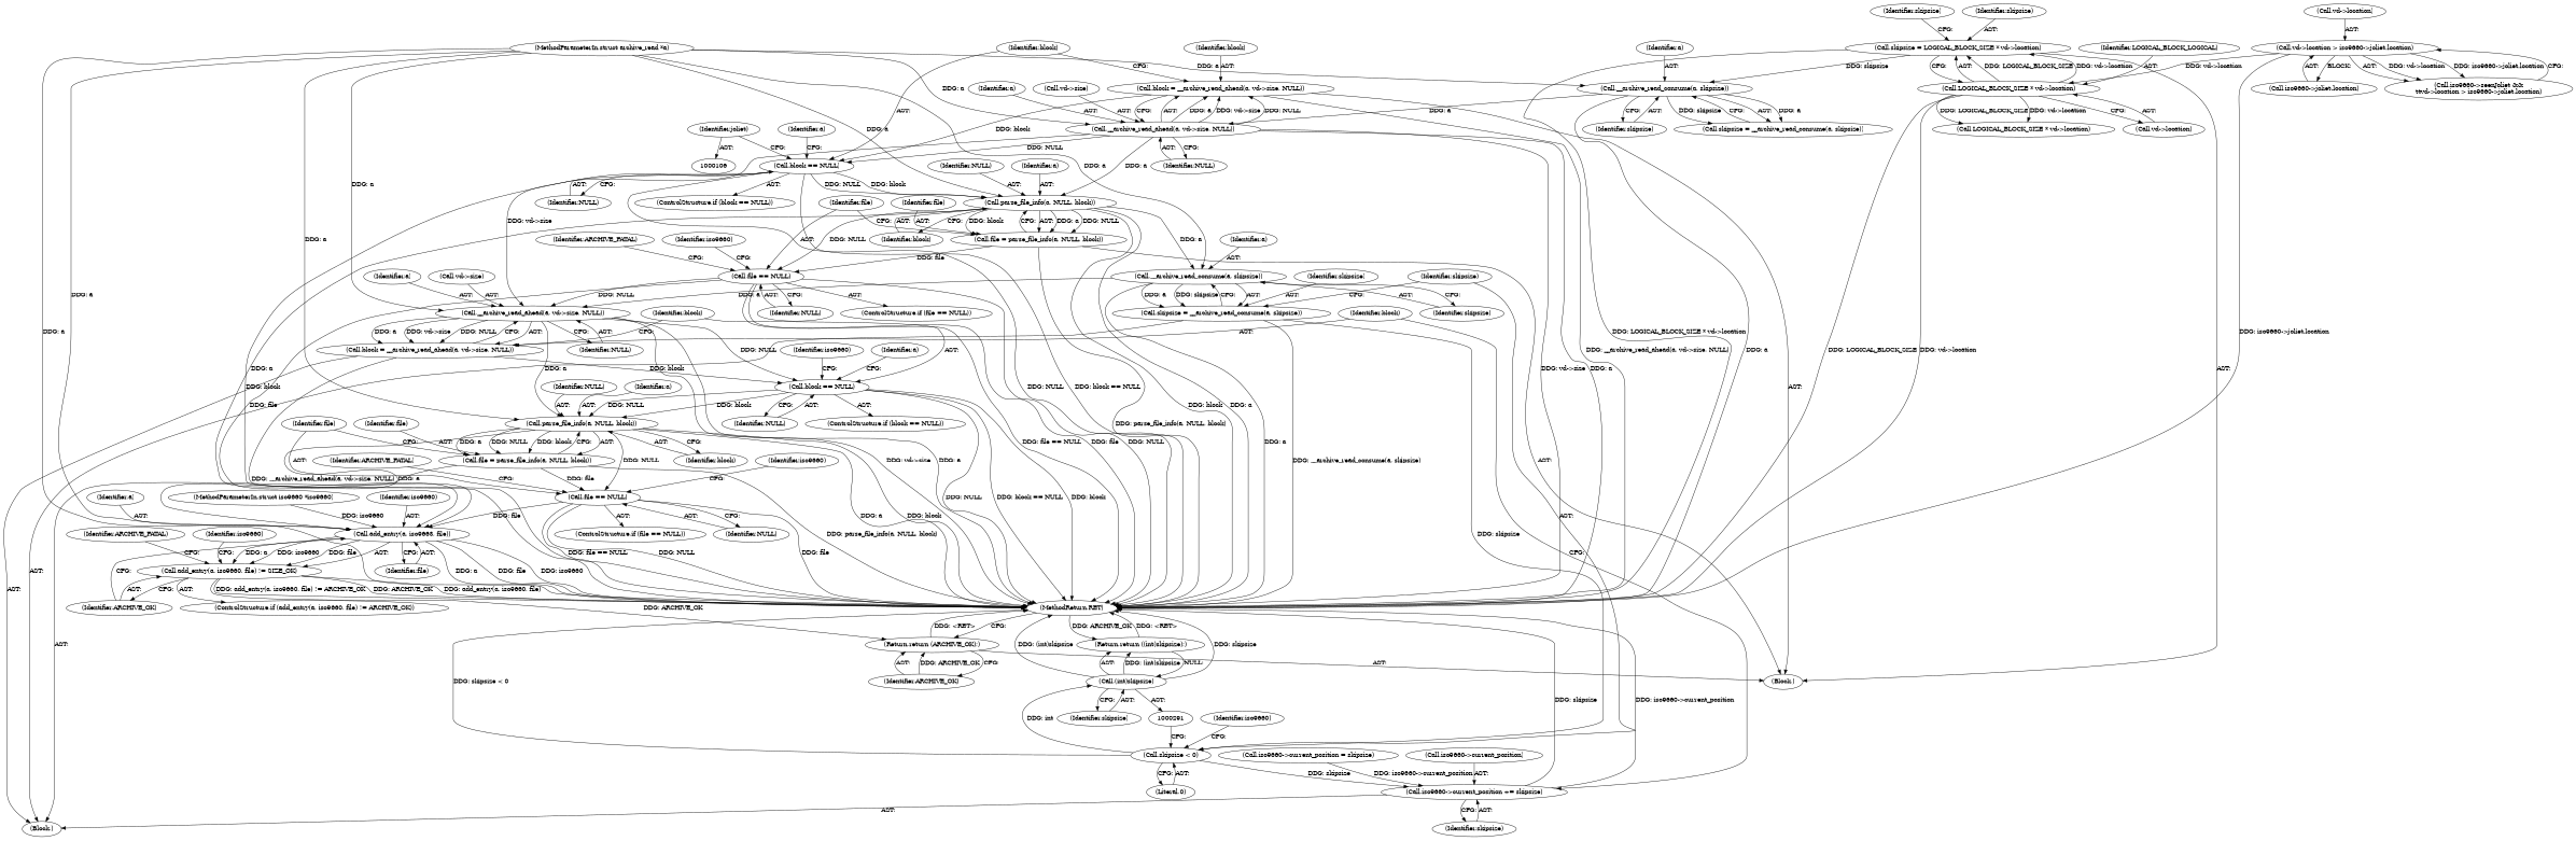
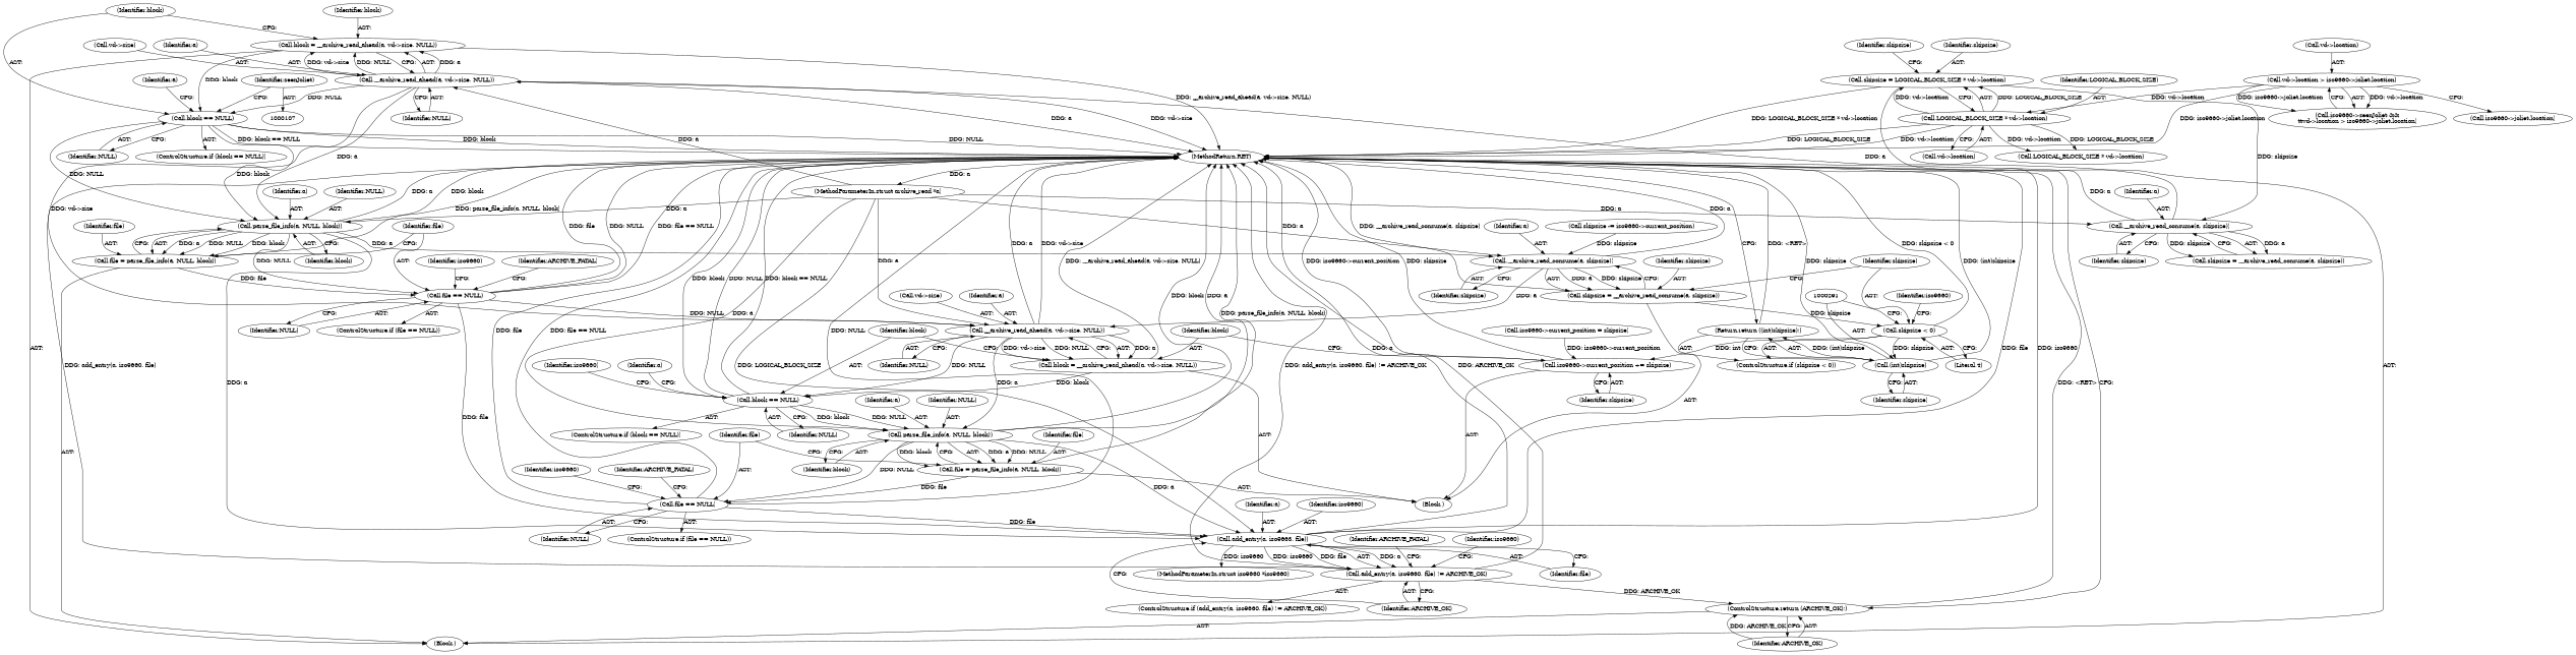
  digraph {
    n1 [label="(Call,block = __archive_read_ahead(a, vd->size, NULL))"]
    n2 [label="(Call,__archive_read_ahead(a, vd->size, NULL))"]
    n3 [label="(Call,block == NULL)"]
    n4 [label="(Block,)"]
    n5 [label="(MethodReturn,RET)"]
    n6 [label="(Call,parse_file_info(a, NULL, block))"]
    n7 [label="(Call,__archive_read_ahead(a, vd->size, NULL))"]
    n8 [label="(Identifier,NULL)"]
    n9 [label="(Identifier,NULL)"]
    n10 [label="(ControlStructure,if (block == NULL))"]
-   n11 [label="(Return,return (ARCHIVE_OK);)"]
+   n11 [label="(ControlStructure,return (ARCHIVE_OK);)"]
    n12 [label="(Return,return ((int)skipsize);)"]
    n13 [label="(Call,add_entry(a, iso9663, file))"]
    n14 [label="(Call,__archive_read_consume(a, skipsize))"]
    n15 [label="(Call,file = parse_file_info(a, NULL, block))"]
    n16 [label="(Call,file == NULL)"]
    n17 [label="(Identifier,block)"]
    n18 [label="(Call,parse_file_info(a, NULL, block))"]
    n19 [label="(Call,block = __archive_read_ahead(a, vd->size, NULL))"]
    n20 [label="(Call,block == NULL)"]
    n21 [label="(Identifier,NULL)"]
    n22 [label="(Call,__archive_read_consume(a, skipsize))"]
    n23 [label="(Identifier,skipsize)"]
    n24 [label="(Call,skipsize = __archive_read_consume(a, skipsize))"]
    n25 [label="(MethodParameterIn,struct archive_read *a)"]
    n26 [label="(Call,file = parse_file_info(a, NULL, block))"]
    n27 [label="(Call,file == NULL)"]
    n28 [label="(Identifier,block)"]
-   n29 [label="(Call,add_entry(a, iso9660, file) != SIZE_OK)"]
+   n29 [label="(Call,add_entry(a, iso9660, file) != ARCHIVE_OK)"]
    n30 [label="(Identifier,file)"]
    n31 [label="(Call,skipsize = __archive_read_consume(a, skipsize))"]
    n32 [label="(Identifier,skipsize)"]
    n33 [label="(Call,skipsize = LOGICAL_BLOCK_SIZE * vd->location)"]
    n34 [label="(Call,LOGICAL_BLOCK_SIZE * vd->location)"]
    n35 [label="(Call,LOGICAL_BLOCK_SIZE * vd->location)"]
    n36 [label="(Call,vd->location)"]
    n37 [label="(Call,vd->location > iso9660->joliet.location)"]
    n38 [label="(Call,iso9660->joliet.location)"]
    n39 [label="(Call,iso9660->seenJoliet &&\n\t\tvd->location > iso9660->joliet.location)"]
    n40 [label="(Identifier,NULL)"]
    n41 [label="(ControlStructure,if (file == NULL))"]
    n42 [label="(Block,)"]
    n43 [label="(ControlStructure,if (block == NULL))"]
    n44 [label="(Identifier,NULL)"]
    n45 [label="(ControlStructure,if (file == NULL))"]
    n46 [label="(Identifier,NULL)"]
    n47 [label="(Identifier,ARCHIVE_OK)"]
    n48 [label="(ControlStructure,if (add_entry(a, iso9660, file) != ARCHIVE_OK))"]
    n49 [label="(Identifier,ARCHIVE_OK)"]
    n50 [label="(Call,skipsize < 0)"]
    n51 [label="(Call,(int)skipsize)"]
    n52 [label="(Call,iso9660->current_position += skipsize)"]
-   n54 [label="(Literal,0)"]
+   n53 [label="(ControlStructure,if (skipsize < 0))"]
+   n54 [label="(Literal,4)"]
    n55 [label="(Identifier,skipsize)"]
    n56 [label="(Identifier,skipsize)"]
    n57 [label="(Identifier,a)"]
    n58 [label="(Call,iso9660->current_position = skipsize)"]
    n59 [label="(Identifier,NULL)"]
    n60 [label="(Identifier,file)"]
    n61 [label="(Identifier,block)"]
    n62 [label="(Identifier,ARCHIVE_FATAL)"]
    n63 [label="(Identifier,file)"]
    n64 [label="(Identifier,iso9660)"]
    n65 [label="(Identifier,iso9660)"]
    n66 [label="(Identifier,iso9660)"]
    n67 [label="(Identifier,ARCHIVE_FATAL)"]
    n68 [label="(MethodParameterIn,struct iso9660 *iso9660)"]
    n69 [label="(Identifier,file)"]
    n70 [label="(Call,vd->location)"]
    n71 [label="(Identifier,a)"]
    n72 [label="(Identifier,block)"]
    n73 [label="(Identifier,iso9660)"]
    n74 [label="(Identifier,skipsize)"]
    n75 [label="(Identifier,a)"]
    n76 [label="(Identifier,skipsize)"]
    n77 [label="(Identifier,a)"]
-   n78 [label="(Call,iso9660->current_position)"]
-   n79 [label="(Identifier,joliet)"]
-   1000106
+   n79 [label="(Identifier,seenJoliet)"]
+   1000106 [label=1000107]
    n81 [label="(Identifier,a)"]
    n82 [label="(Identifier,skipsize)"]
    n83 [label="(Identifier,iso9660)"]
-   n84 [label="(Identifier,LOGICAL_BLOCK_LOGICAL)"]
+   n84 [label="(Identifier,LOGICAL_BLOCK_SIZE)"]
    n85 [label="(Identifier,file)"]
    n86 [label="(Identifier,a)"]
    n87 [label="(Call,vd->size)"]
+   n88 [label="(Call,skipsize -= iso9660->current_position)"]
    n89 [label="(Identifier,iso9660)"]
    n90 [label="(Identifier,block)"]
    n91 [label="(Identifier,NULL)"]
    n92 [label="(Identifier,ARCHIVE_FATAL)"]
    n93 [label="(Identifier,skipsize)"]
    n94 [label="(Identifier,a)"]
    n95 [label="(Identifier,a)"]
    n96 [label="(Call,vd->size)"]
    n97 [label="(Identifier,a)"]
    n98 [label="(Identifier,block)"]
    1000291
    n1 -> n2 [label="CFG: "]
    n1 -> n3 [label="DDG: block"]
    n1 -> n4 [label="AST: "]
    n1 -> n5 [label="DDG: __archive_read_ahead(a, vd->size, NULL)"]
    n2 -> n1 [label="AST: "]
    n2 -> n1 [label="DDG: a"]
    n2 -> n1 [label="DDG: vd->size"]
    n2 -> n1 [label="DDG: NULL"]
    n2 -> n3 [label="DDG: NULL"]
    n2 -> n5 [label="DDG: a"]
    n2 -> n5 [label="DDG: vd->size"]
    n2 -> n6 [label="DDG: a"]
    n2 -> n7 [label="DDG: vd->size"]
    n2 -> n8 [label="CFG: "]
    n3 -> n5 [label="DDG: block == NULL"]
    n3 -> n5 [label="DDG: block"]
    n3 -> n5 [label="DDG: NULL"]
    n3 -> n6 [label="DDG: NULL"]
    n3 -> n6 [label="DDG: block"]
    n3 -> n9 [label="CFG: "]
    n3 -> n10 [label="AST: "]
    n5 -> n11 [label="CFG: "]
-   n5 -> n12 [label="DDG: ARCHIVE_OK"]
+   n5 -> n12 [label="CFG: "]
    n6 -> n5 [label="DDG: block"]
    n6 -> n5 [label="DDG: a"]
    n6 -> n13 [label="DDG: a"]
    n6 -> n14 [label="DDG: a"]
    n6 -> n15 [label="AST: "]
    n6 -> n15 [label="DDG: a"]
    n6 -> n15 [label="DDG: NULL"]
    n6 -> n15 [label="DDG: block"]
    n6 -> n16 [label="DDG: NULL"]
    n6 -> n17 [label="CFG: "]
    n7 -> n5 [label="DDG: a"]
    n7 -> n5 [label="DDG: vd->size"]
    n7 -> n18 [label="DDG: a"]
    n7 -> n19 [label="AST: "]
    n7 -> n19 [label="DDG: a"]
    n7 -> n19 [label="DDG: vd->size"]
    n7 -> n19 [label="DDG: NULL"]
    n7 -> n20 [label="DDG: NULL"]
    n7 -> n21 [label="CFG: "]
    n8 -> n2 [label="AST: "]
    n9 -> n3 [label="AST: "]
    n11 -> n4 [label="AST: "]
    n11 -> n5 [label="DDG: <RET>"]
    n11 -> n49 [label="CFG: "]
    n12 -> n5 [label="DDG: <RET>"]
-   n12 -> n51 [label="NULL: "]
+   n12 -> n51 [label="CFG: "]
+   n12 -> n53 [label="AST: "]
    n13 -> n5 [label="DDG: file"]
    n13 -> n5 [label="DDG: iso9660"]
    n13 -> n5 [label="DDG: a"]
    n13 -> n29 [label="AST: "]
    n13 -> n29 [label="DDG: a"]
    n13 -> n29 [label="DDG: iso9660"]
    n13 -> n29 [label="DDG: file"]
    n13 -> n30 [label="CFG: "]
    n14 -> n5 [label="DDG: a"]
    n14 -> n7 [label="DDG: a"]
    n14 -> n31 [label="AST: "]
    n14 -> n31 [label="DDG: a"]
    n14 -> n31 [label="DDG: skipsize"]
    n14 -> n32 [label="CFG: "]
    n15 -> n4 [label="AST: "]
    n15 -> n5 [label="DDG: parse_file_info(a, NULL, block)"]
    n15 -> n6 [label="CFG: "]
    n15 -> n16 [label="DDG: file"]
    n16 -> n5 [label="DDG: file"]
    n16 -> n5 [label="DDG: NULL"]
    n16 -> n5 [label="DDG: file == NULL"]
    n16 -> n7 [label="DDG: NULL"]
    n16 -> n13 [label="DDG: file"]
    n16 -> n40 [label="CFG: "]
    n16 -> n41 [label="AST: "]
    n17 -> n6 [label="AST: "]
    n18 -> n5 [label="DDG: a"]
    n18 -> n5 [label="DDG: block"]
    n18 -> n13 [label="DDG: a"]
    n18 -> n26 [label="AST: "]
    n18 -> n26 [label="DDG: a"]
    n18 -> n26 [label="DDG: NULL"]
    n18 -> n26 [label="DDG: block"]
    n18 -> n27 [label="DDG: NULL"]
    n18 -> n28 [label="CFG: "]
    n19 -> n5 [label="DDG: __archive_read_ahead(a, vd->size, NULL)"]
    n19 -> n7 [label="CFG: "]
    n19 -> n20 [label="DDG: block"]
    n19 -> n42 [label="AST: "]
    n20 -> n5 [label="DDG: NULL"]
    n20 -> n5 [label="DDG: block == NULL"]
    n20 -> n5 [label="DDG: block"]
    n20 -> n18 [label="DDG: NULL"]
    n20 -> n18 [label="DDG: block"]
    n20 -> n43 [label="AST: "]
    n20 -> n44 [label="CFG: "]
    n21 -> n7 [label="AST: "]
    n22 -> n2 [label="DDG: a"]
    n22 -> n5 [label="DDG: a"]
    n22 -> n23 [label="CFG: "]
    n22 -> n24 [label="AST: "]
    n22 -> n24 [label="DDG: a"]
    n22 -> n24 [label="DDG: skipsize"]
    n23 -> n22 [label="AST: "]
    n24 -> n22 [label="CFG: "]
    n25 -> n2 [label="DDG: a"]
-   n25 -> n5 [label="DDG: a"]
+   n5 -> n25 [label="DDG: a"]
    n25 -> n6 [label="DDG: a"]
    n25 -> n7 [label="DDG: a"]
-   n25 -> n13 [label="DDG: a"]
+   n25 -> n13 [label="DDG: LOGICAL_BLOCK_SIZE"]
    n25 -> n14 [label="DDG: a"]
    n25 -> n18 [label="DDG: a"]
    n25 -> n22 [label="DDG: a"]
    n26 -> n5 [label="DDG: parse_file_info(a, NULL, block)"]
    n26 -> n18 [label="CFG: "]
    n26 -> n27 [label="DDG: file"]
    n26 -> n42 [label="AST: "]
    n27 -> n5 [label="DDG: NULL"]
    n27 -> n5 [label="DDG: file"]
    n27 -> n5 [label="DDG: file == NULL"]
    n27 -> n13 [label="DDG: file"]
    n27 -> n45 [label="AST: "]
    n27 -> n46 [label="CFG: "]
    n28 -> n18 [label="AST: "]
    n29 -> n5 [label="DDG: add_entry(a, iso9660, file)"]
    n29 -> n5 [label="DDG: add_entry(a, iso9660, file) != ARCHIVE_OK"]
    n29 -> n5 [label="DDG: ARCHIVE_OK"]
    n29 -> n11 [label="DDG: ARCHIVE_OK"]
    n29 -> n47 [label="CFG: "]
    n29 -> n48 [label="AST: "]
    n30 -> n13 [label="AST: "]
    n31 -> n5 [label="DDG: __archive_read_consume(a, skipsize)"]
    n31 -> n14 [label="CFG: "]
    n31 -> n42 [label="AST: "]
    n31 -> n50 [label="DDG: skipsize"]
    n32 -> n14 [label="AST: "]
    n33 -> n4 [label="AST: "]
    n33 -> n5 [label="DDG: LOGICAL_BLOCK_SIZE * vd->location"]
    n33 -> n22 [label="DDG: skipsize"]
    n33 -> n34 [label="CFG: "]
    n34 -> n5 [label="DDG: vd->location"]
    n34 -> n5 [label="DDG: LOGICAL_BLOCK_SIZE"]
    n34 -> n33 [label="AST: "]
    n34 -> n33 [label="DDG: LOGICAL_BLOCK_SIZE"]
    n34 -> n33 [label="DDG: vd->location"]
    n34 -> n35 [label="DDG: LOGICAL_BLOCK_SIZE"]
    n34 -> n35 [label="DDG: vd->location"]
    n34 -> n36 [label="CFG: "]
    n36 -> n34 [label="AST: "]
    n37 -> n5 [label="DDG: iso9660->joliet.location"]
    n37 -> n34 [label="DDG: vd->location"]
-   n37 -> n38 [label="BLOCK: "]
+   n37 -> n38 [label="CFG: "]
    n37 -> n39 [label="AST: "]
    n37 -> n39 [label="DDG: vd->location"]
    n37 -> n39 [label="DDG: iso9660->joliet.location"]
-   n38 -> n37 [label="AST: "]
    n39 -> n37 [label="CFG: "]
    n40 -> n16 [label="AST: "]
    n44 -> n20 [label="AST: "]
    n46 -> n27 [label="AST: "]
    n47 -> n13 [label="CFG: "]
    n47 -> n29 [label="AST: "]
    n49 -> n11 [label="AST: "]
    n49 -> n11 [label="DDG: ARCHIVE_OK"]
    n50 -> n5 [label="DDG: skipsize < 0"]
-   n50 -> n51 [label="DDG: int"]
-   n50 -> n52 [label="DDG: skipsize"]
+   n50 -> n51 [label="DDG: skipsize"]
+   n50 -> n52 [label="DDG: int"]
+   n50 -> n53 [label="AST: "]
    n50 -> n54 [label="CFG: "]
    n51 -> n5 [label="DDG: skipsize"]
    n51 -> n5 [label="DDG: (int)skipsize"]
    n51 -> n12 [label="AST: "]
    n51 -> n12 [label="DDG: (int)skipsize"]
    n51 -> n55 [label="CFG: "]
    n52 -> n5 [label="DDG: iso9660->current_position"]
    n52 -> n5 [label="DDG: skipsize"]
    n52 -> n42 [label="AST: "]
    n52 -> n56 [label="CFG: "]
    n54 -> n50 [label="AST: "]
    n55 -> n51 [label="AST: "]
    n56 -> n52 [label="AST: "]
    n57 -> n3 [label="CFG: "]
    n58 -> n52 [label="DDG: iso9660->current_position"]
    n59 -> n6 [label="AST: "]
    n60 -> n26 [label="AST: "]
    n61 -> n1 [label="CFG: "]
    n61 -> n3 [label="AST: "]
    n62 -> n29 [label="CFG: "]
    n63 -> n15 [label="AST: "]
    n64 -> n50 [label="CFG: "]
    n65 -> n20 [label="CFG: "]
    n66 -> n16 [label="CFG: "]
    n67 -> n16 [label="CFG: "]
-   n68 -> n13 [label="DDG: iso9660"]
+   n13 -> n68 [label="DDG: iso9660"]
    n69 -> n26 [label="CFG: "]
    n69 -> n27 [label="AST: "]
    n70 -> n37 [label="AST: "]
    n71 -> n22 [label="AST: "]
    n72 -> n1 [label="AST: "]
    n73 -> n29 [label="CFG: "]
    n74 -> n33 [label="CFG: "]
    n75 -> n14 [label="AST: "]
    n76 -> n33 [label="AST: "]
    n77 -> n18 [label="AST: "]
-   n78 -> n52 [label="AST: "]
    n79 -> n3 [label="CFG: "]
    n79 -> 1000106 [label="AST: "]
    n81 -> n13 [label="AST: "]
    n82 -> n31 [label="CFG: "]
    n82 -> n50 [label="AST: "]
    n83 -> n27 [label="CFG: "]
    n84 -> n34 [label="AST: "]
    n85 -> n15 [label="CFG: "]
    n85 -> n16 [label="AST: "]
    n86 -> n2 [label="AST: "]
    n87 -> n7 [label="AST: "]
+   n88 -> n14 [label="DDG: skipsize"]
    n89 -> n13 [label="AST: "]
    n90 -> n19 [label="AST: "]
    n90 -> n52 [label="CFG: "]
    n91 -> n18 [label="AST: "]
    n92 -> n27 [label="CFG: "]
    n93 -> n31 [label="AST: "]
    n94 -> n7 [label="AST: "]
    n95 -> n20 [label="CFG: "]
    n96 -> n2 [label="AST: "]
    n97 -> n6 [label="AST: "]
    n98 -> n19 [label="CFG: "]
    n98 -> n20 [label="AST: "]
    1000291 -> n50 [label="CFG: "]
-   n51 -> 1000291 [label="AST: "]
+   1000291 -> n51 [label="AST: "]
  }
